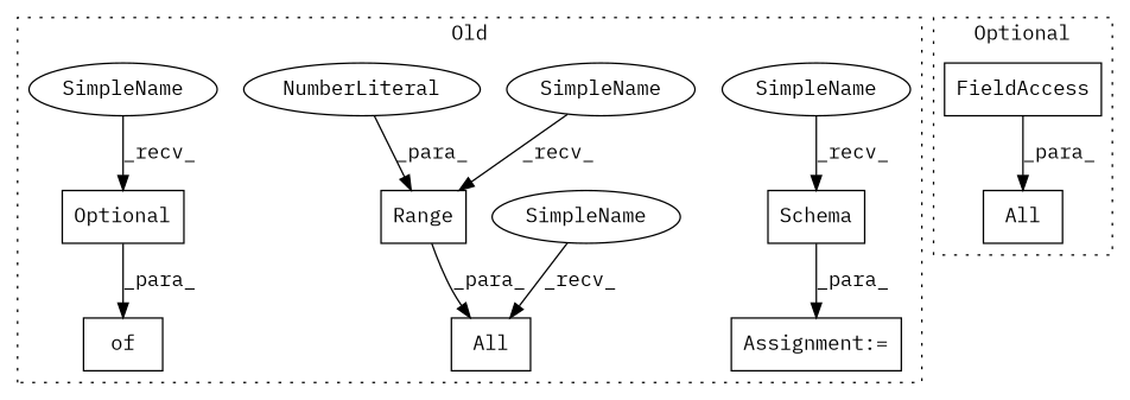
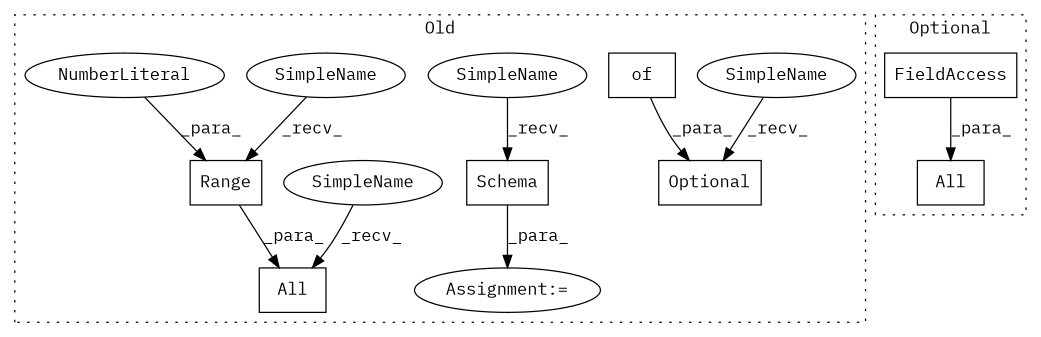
  digraph {
    fontname="IBM Plex Mono"
    node [a=32 fontname="IBM Plex Mono" l=10 shape=box]
    edge [fontname="IBM Plex Mono"]
    n1 [l="7,1" label=Schema s="1784,1896"]
    n2 [l="3,1" label=of s="1795,1895"]
    n3 [l="9,1" label=Optional s="1809,1835"]
-   n4 [a=7 l=1 label="Assignment:=" s=1772]
+   n4 [a=7 l=1 label="Assignment:=" s=1772 shape=ellipse]
    n5 [l="4,1" label=All s="2380,2426"]
    n6 [l="6,1" label=Range s="2418,2425"]
    n7 [a=34 l=1 label=NumberLiteral s=2424 shape=ellipse]
    n8 [a=42 label=SimpleName s=1773 shape=ellipse]
    n9 [a=42 label=SimpleName s=2369 shape=ellipse]
    n10 [a=42 label=SimpleName s=1798 shape=ellipse]
    n11 [a=42 label=SimpleName s=2407 shape=ellipse]
    n12 [l="4,1" label=All s="3966,4080"]
    n13 [a=22 l=13 label=FieldAccess s=4022]
    subgraph cluster_1 {
      label=Old
      style=dotted
      n1
      n2
      n3
      n4
      n5
      n6
      n7
      n8
      n9
      n10
      n11
    }
    subgraph cluster_2 {
      label=Optional
      style=dotted
      n12
      n13
    }
    n1 -> n4 [label=_para_]
-   n3 -> n2 [label=_para_]
+   n2 -> n3 [label=_para_]
    n6 -> n5 [label=_para_]
    n7 -> n6 [label=_para_]
    n8 -> n1 [label=_recv_]
    n9 -> n5 [label=_recv_]
    n10 -> n3 [label=_recv_]
    n11 -> n6 [label=_recv_]
    n13 -> n12 [label=_para_]
  }
